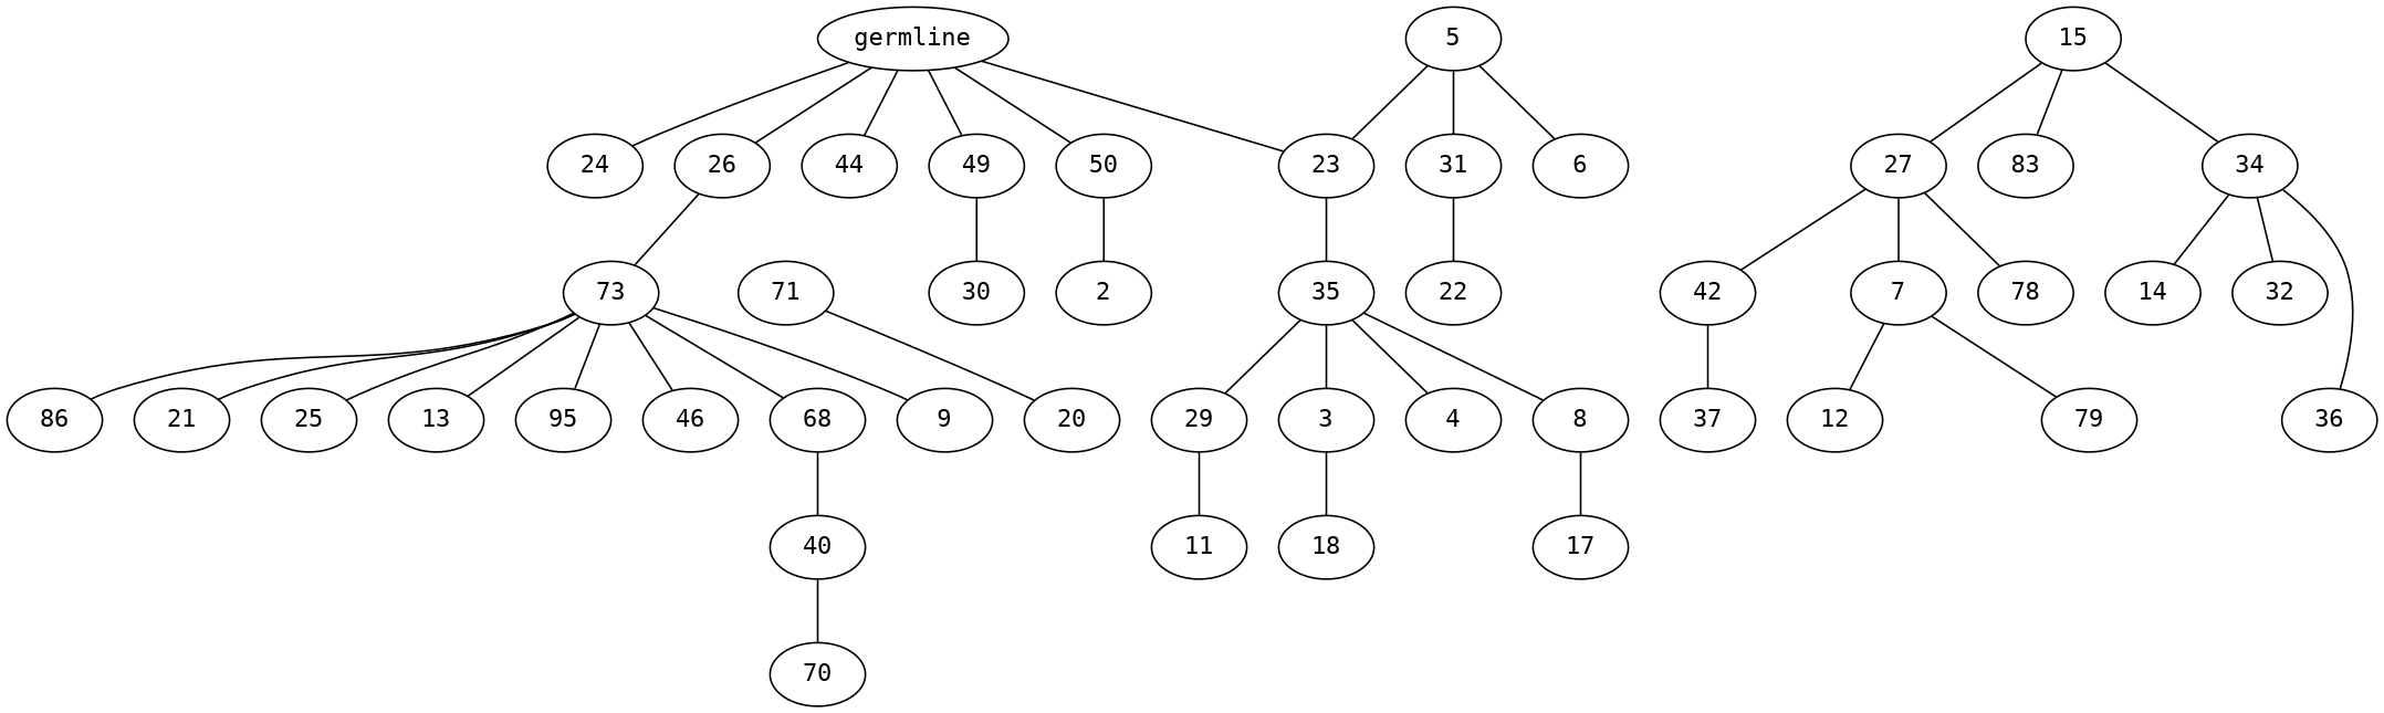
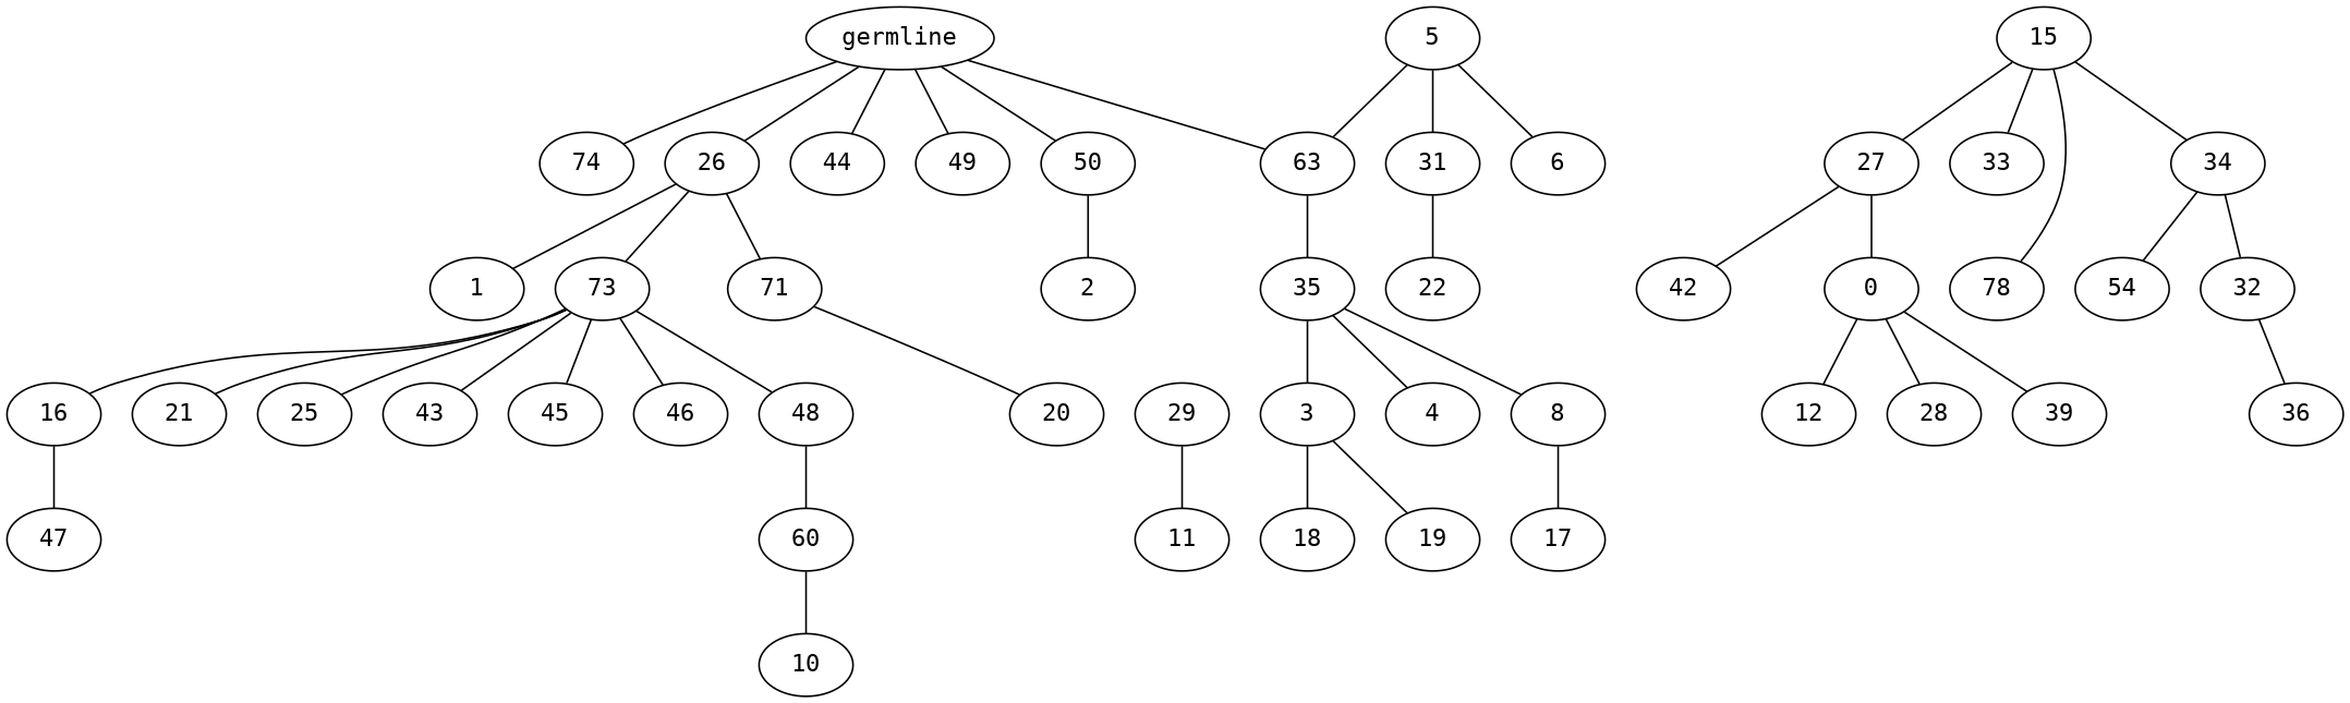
  graph {
    fontname="DejaVu Sans Mono"
    node [fontname="DejaVu Sans Mono"]
    edge [fontname="DejaVu Sans Mono"]
    n1 [label=germline]
-   n2 [label=24]
+   n2 [label=74]
    n3 [label=26]
    n4 [label=44]
    n5 [label=49]
    n6 [label=50]
-   n7 [label=23]
+   n7 [label=63]
+   n8 [label=1]
    n9 [label=73]
    n10 [label=71]
-   n11 [label=30]
    n12 [label=5]
    n13 [label=31]
    n14 [label=6]
    n15 [label=2]
-   n16 [label=86]
+   n16 [label=16]
    n17 [label=21]
    n18 [label=25]
-   n19 [label=13]
-   n20 [label=95]
+   n19 [label=43]
+   n20 [label=45]
    n21 [label=46]
-   n22 [label=68]
-   n23 [label=9]
+   n22 [label=48]
    n24 [label=15]
    n25 [label=27]
-   n26 [label=83]
+   n26 [label=33]
    n27 [label=34]
    n28 [label=78]
    n29 [label=20]
-   n31 [label=40]
-   n32 [label=70]
+   n30 [label=47]
+   n31 [label=60]
+   n32 [label=10]
    n33 [label=42]
-   n34 [label=7]
-   n35 [label=14]
+   n34 [label=0]
+   n35 [label=54]
    n36 [label=32]
    n37 [label=36]
-   n38 [label=37]
    n39 [label=12]
-   n41 [label=79]
+   n40 [label=28]
+   n41 [label=39]
    n42 [label=35]
    n43 [label=22]
    n44 [label=29]
    n45 [label=3]
    n46 [label=4]
    n47 [label=8]
    n48 [label=11]
    n49 [label=18]
+   n50 [label=19]
    n51 [label=17]
    n1 -- n2
    n1 -- n3
    n1 -- n4
    n1 -- n5
    n1 -- n6
    n1 -- n7
+   n3 -- n8
    n3 -- n9
-   n5 -- n11
+   n3 -- n10
    n6 -- n15
    n7 -- n42
    n9 -- n16
    n9 -- n17
    n9 -- n18
    n9 -- n19
    n9 -- n20
    n9 -- n21
    n9 -- n22
-   n9 -- n23
    n10 -- n29
    n12 -- n7
    n12 -- n13
    n12 -- n14
    n13 -- n43
+   n16 -- n30
    n22 -- n31
    n24 -- n25
    n24 -- n26
    n24 -- n27
-   n25 -- n28
+   n24 -- n28
    n25 -- n33
    n25 -- n34
    n27 -- n35
    n27 -- n36
-   n27 -- n37
+   n36 -- n37
    n31 -- n32
-   n33 -- n38
    n34 -- n39
+   n34 -- n40
    n34 -- n41
-   n42 -- n44
    n42 -- n45
    n42 -- n46
    n42 -- n47
    n44 -- n48
    n45 -- n49
+   n45 -- n50
    n47 -- n51
  }
